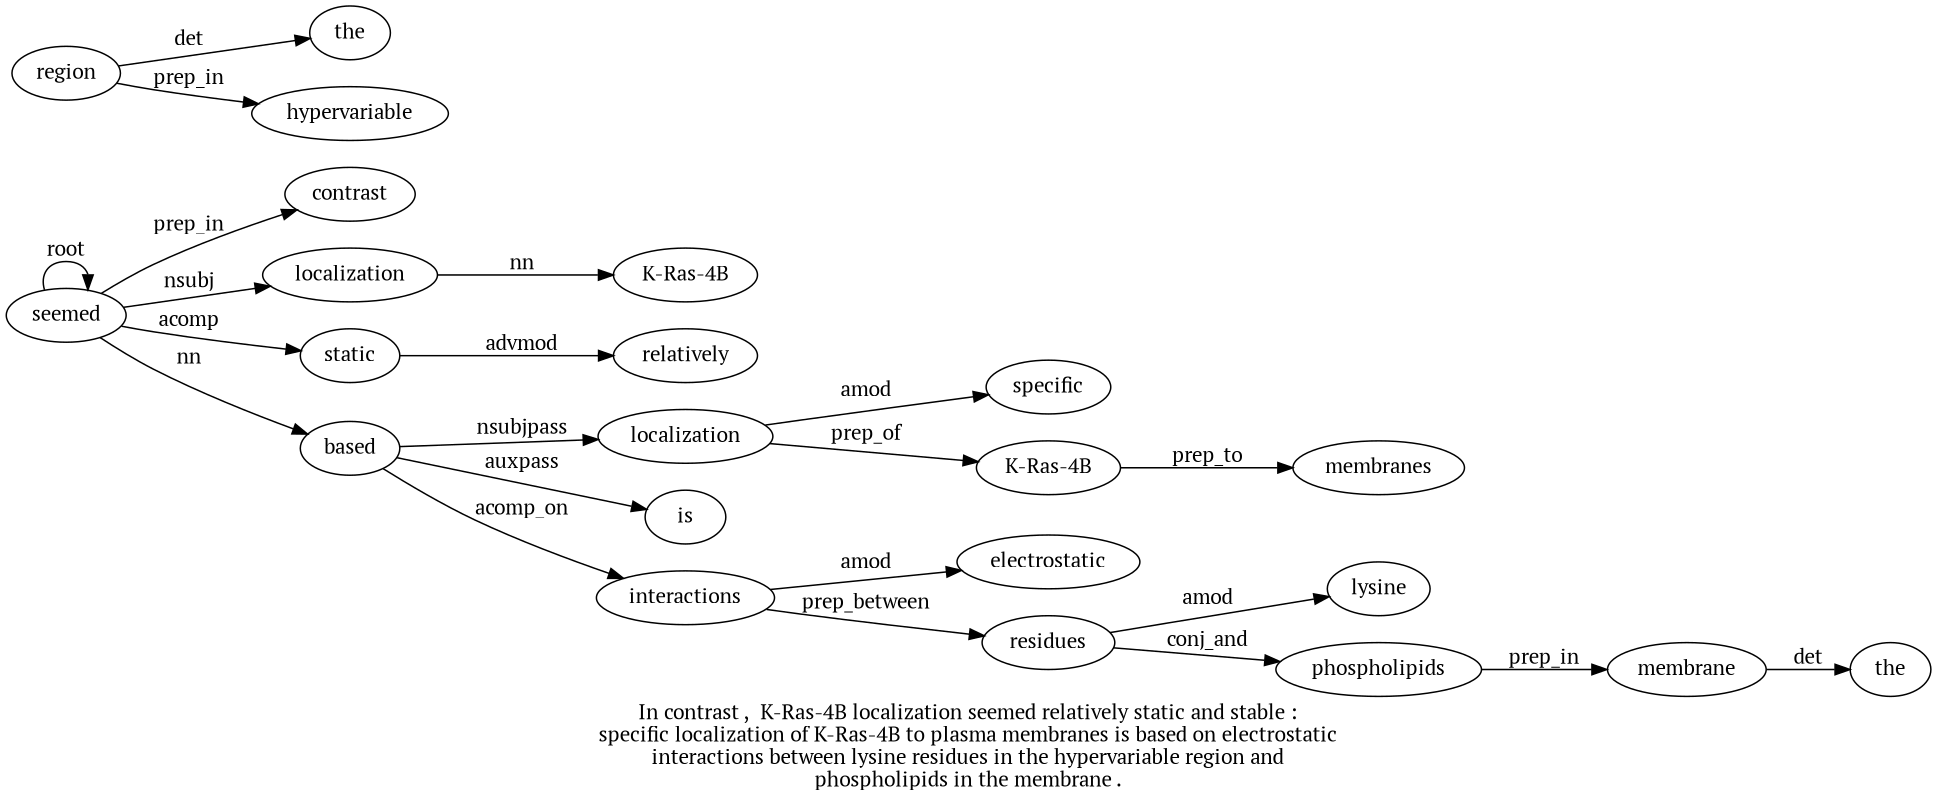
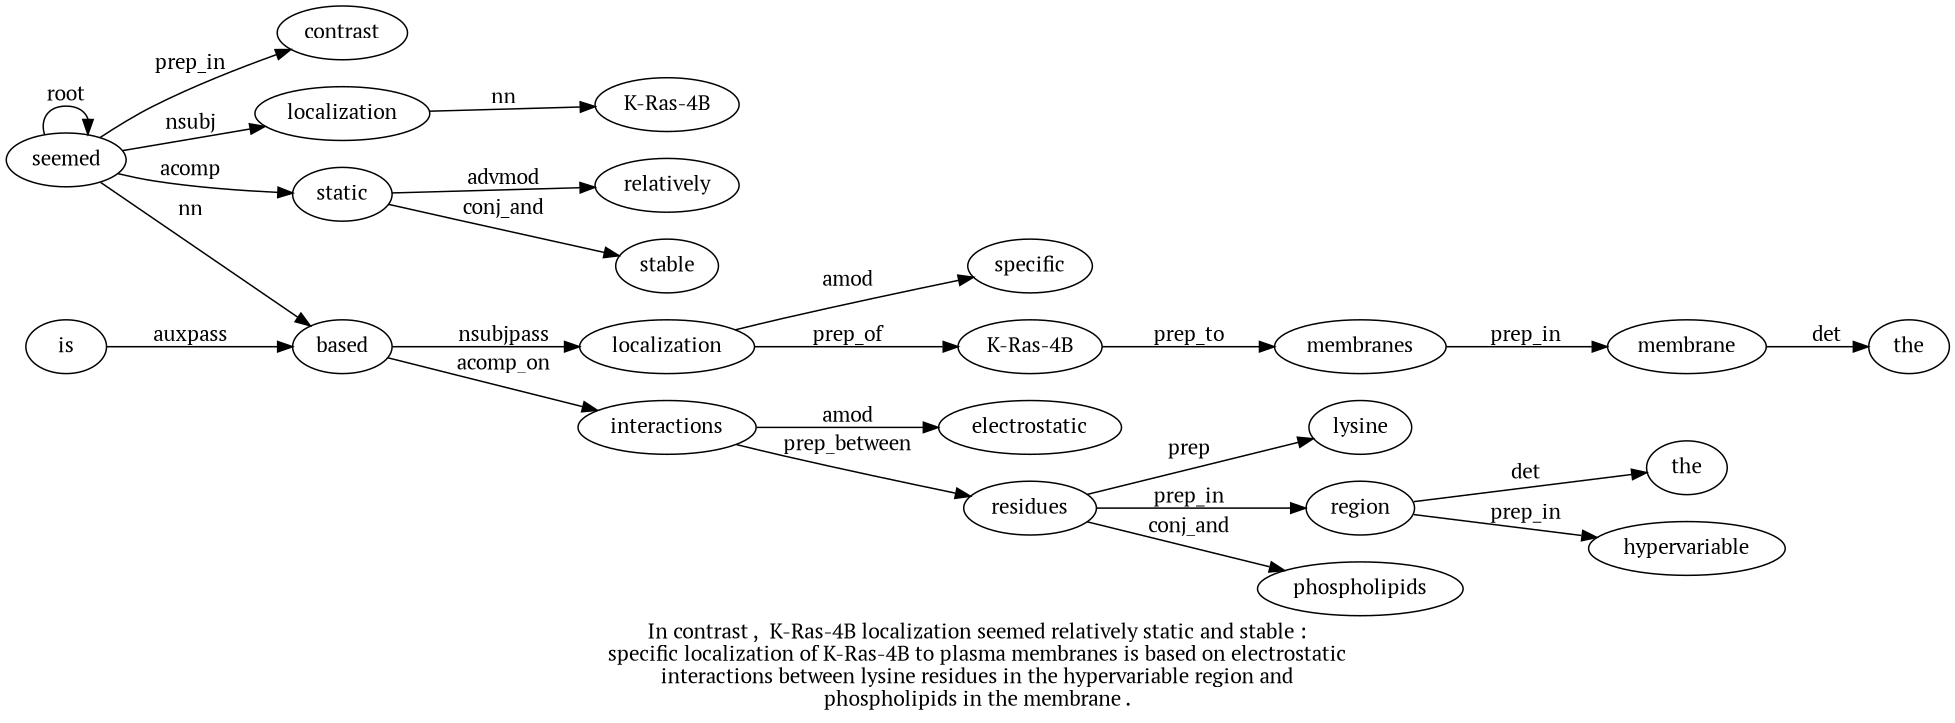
  digraph {
    fontname="PT Serif"
    label="In contrast ,  K-Ras-4B localization seemed relatively static and stable :\nspecific localization of K-Ras-4B to plasma membranes is based on electrostatic\ninteractions between lysine residues in the hypervariable region and\nphospholipids in the membrane ."
    rankdir=LR
    node [fillcolor=white fontname="PT Serif" style=filled]
    edge [fontname="PT Serif"]
    n1 [label=seemed]
    n2 [label=contrast]
    n3 [label=localization]
    n4 [label=static]
    n5 [label=based]
    n6 [label="K-Ras-4B"]
    n7 [label=relatively]
+   n8 [label=stable]
    n9 [label=localization]
    n10 [label=is]
    n11 [label=interactions]
    n12 [label=specific]
    n13 [label="K-Ras-4B"]
    n14 [label=membranes]
    n15 [label=electrostatic]
    n16 [label=residues]
    n17 [label=lysine]
    n18 [label=region]
    n19 [label=phospholipids]
    n20 [label=the]
    n21 [label=hypervariable]
    n22 [label=membrane]
    n23 [label=the]
    n1 -> n1 [label=root]
    n1 -> n2 [label=prep_in]
    n1 -> n3 [label=nsubj]
    n1 -> n4 [label=acomp]
    n1 -> n5 [label=nn]
    n3 -> n6 [label=nn]
    n4 -> n7 [label=advmod]
+   n4 -> n8 [label=conj_and]
    n5 -> n9 [label=nsubjpass]
-   n5 -> n10 [label=auxpass]
+   n10 -> n5 [label=auxpass]
    n5 -> n11 [label=acomp_on]
    n9 -> n12 [label=amod]
    n9 -> n13 [label=prep_of]
    n11 -> n15 [label=amod]
    n11 -> n16 [label=prep_between]
    n13 -> n14 [label=prep_to]
-   n16 -> n17 [label=amod]
+   n16 -> n17 [label=prep]
+   n16 -> n18 [label=prep_in]
    n16 -> n19 [label=conj_and]
    n18 -> n20 [label=det]
    n18 -> n21 [label=prep_in]
-   n19 -> n22 [label=prep_in]
+   n14 -> n22 [label=prep_in]
    n22 -> n23 [label=det]
  }
